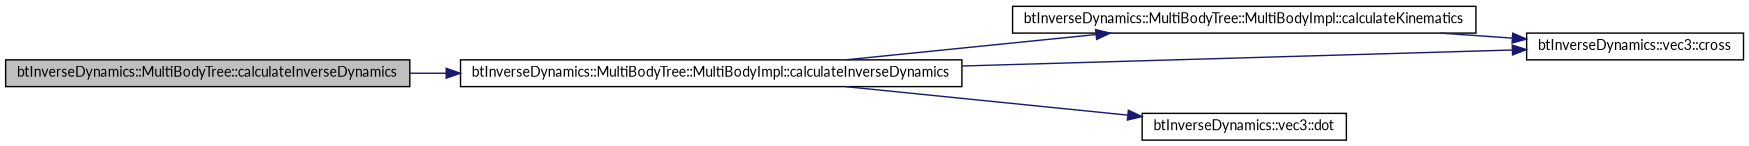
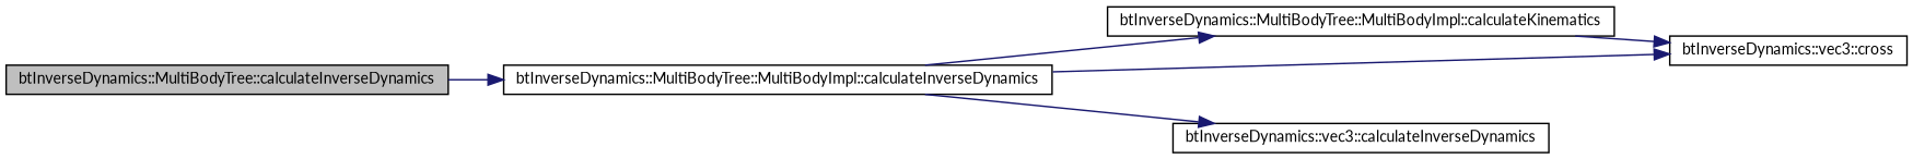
  digraph {
    rankdir=LR
    fontname=Lato
    node [color=black fontname=Lato fontsize=10 shape=record]
    edge [color=midnightblue fontname=Lato fontsize=10 labelfontname=FreeSans labelfontsize=10 style=solid]
    n1 [fillcolor=grey75 fontcolor=black height=0.2 label="btInverseDynamics::MultiBodyTree::calculateInverseDynamics" style=filled width=0.4]
    n2 [height=0.2 label="btInverseDynamics::MultiBodyTree::MultiBodyImpl::calculateInverseDynamics" width=0.4]
    n3 [height=0.2 label="btInverseDynamics::MultiBodyTree::MultiBodyImpl::calculateKinematics" width=0.4]
    n4 [height=0.2 label="btInverseDynamics::vec3::cross" width=0.4]
-   n5 [height=0.2 label="btInverseDynamics::vec3::dot" width=0.4]
+   n5 [height=0.2 label="btInverseDynamics::vec3::calculateInverseDynamics" width=0.4]
    n1 -> n2
    n2 -> n3
    n2 -> n4
    n2 -> n5
    n3 -> n4
  }
